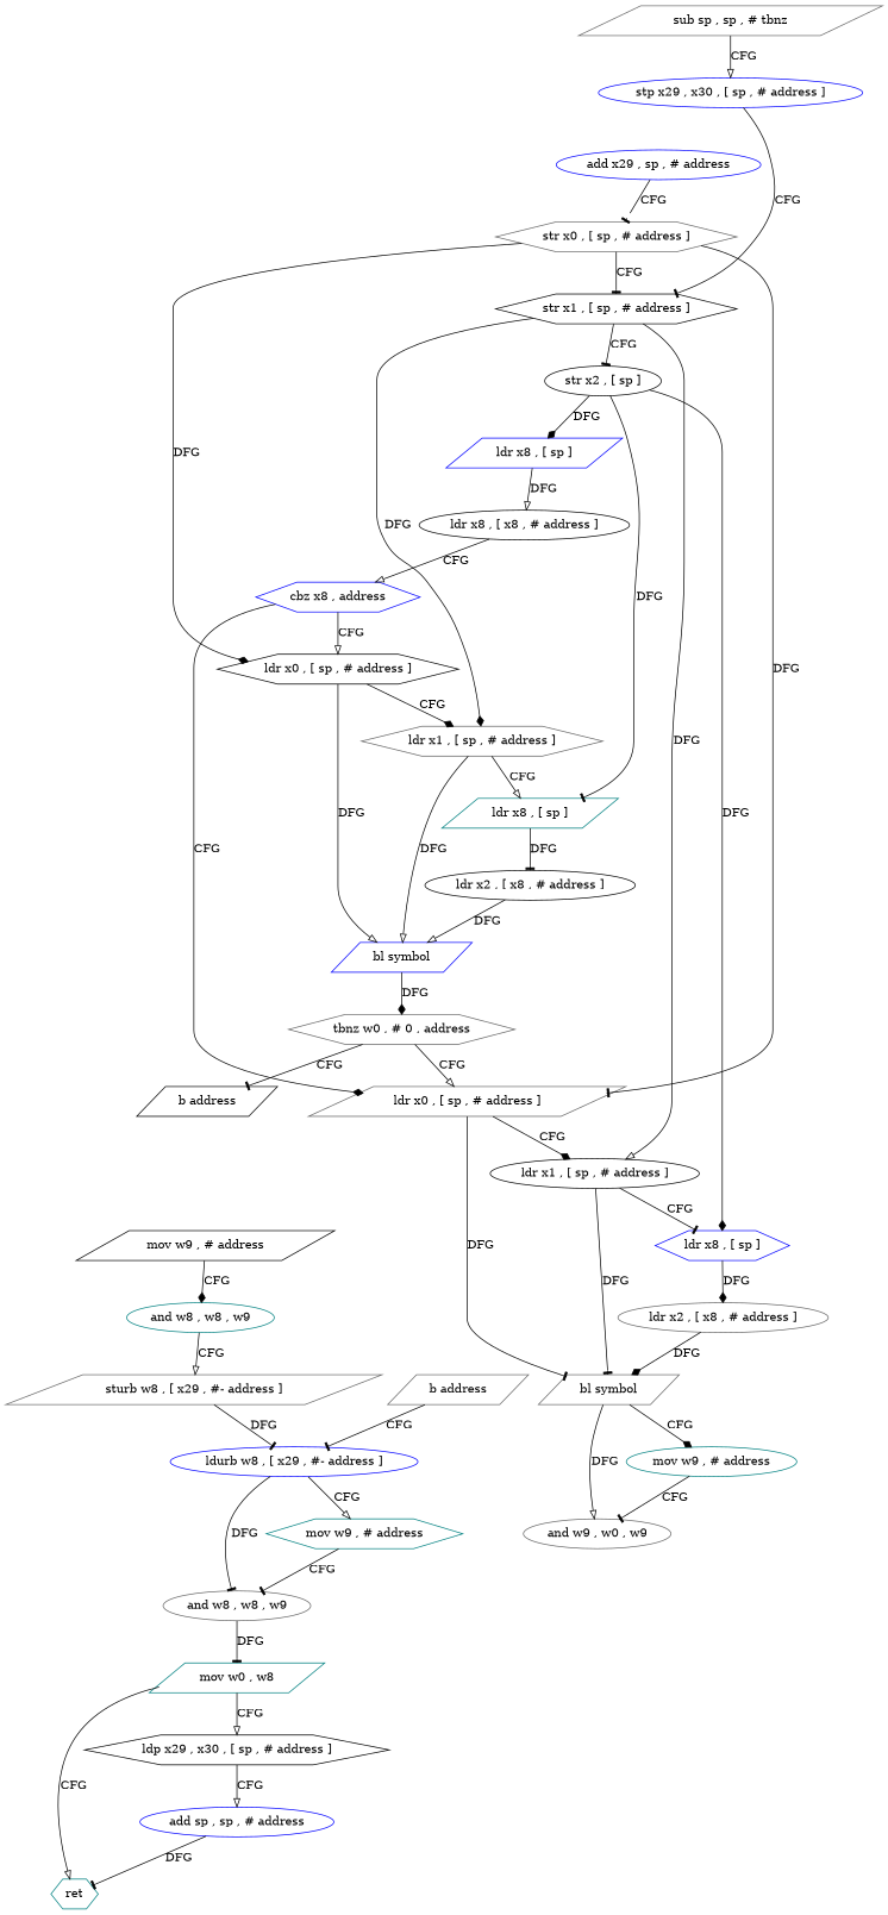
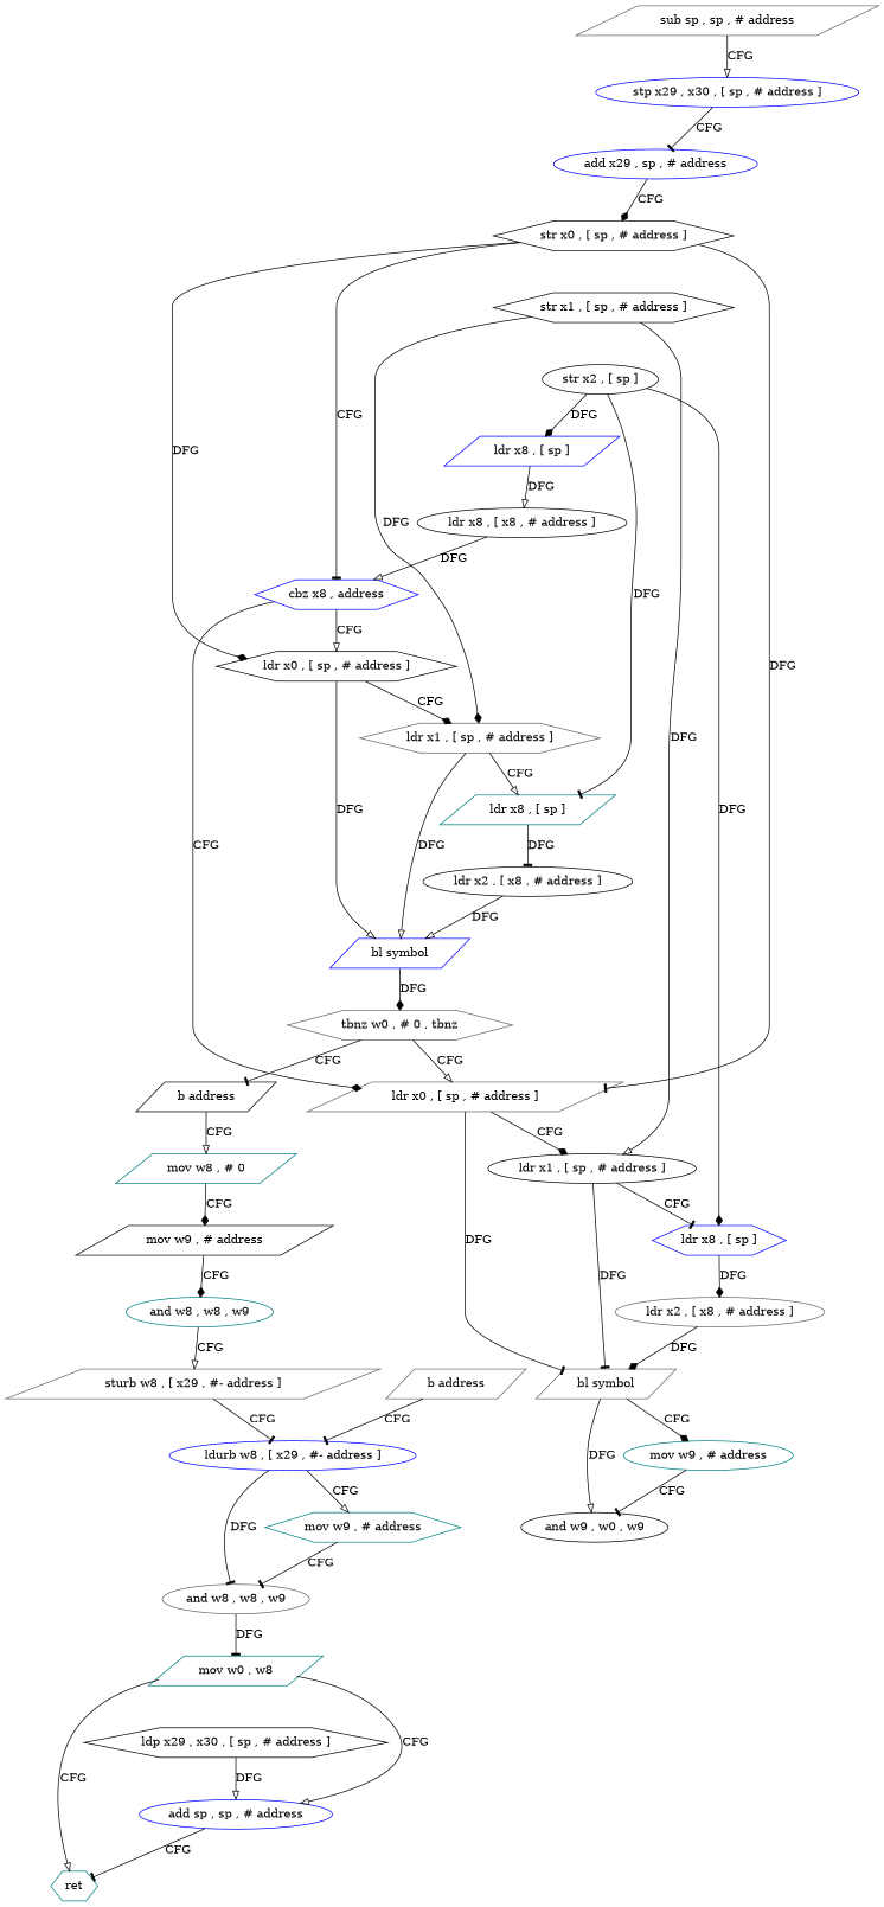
  digraph {
    node [color=gray40 shape=ellipse]
    edge [arrowhead=onormal]
-   n1 [label="sub sp , sp , # tbnz" shape=parallelogram]
+   n1 [label="sub sp , sp , # address" shape=parallelogram]
    n2 [color=blue label="stp x29 , x30 , [ sp , # address ]"]
    n3 [color=blue label="add x29 , sp , # address"]
-   n4 [label="str x0 , [ sp , # address ]" shape=hexagon]
+   n4 [color=black label="str x0 , [ sp , # address ]" shape=hexagon]
    n5 [color=black label="str x1 , [ sp , # address ]" shape=hexagon]
    n6 [label="ldr x0 , [ sp , # address ]" shape=parallelogram]
    n7 [color=black label="ldr x0 , [ sp , # address ]" shape=hexagon]
    n8 [color=black label="str x2 , [ sp ]"]
    n9 [color=black label="ldr x1 , [ sp , # address ]"]
    n10 [label="ldr x1 , [ sp , # address ]" shape=hexagon]
    n11 [label="bl symbol" shape=parallelogram]
    n12 [color=blue label="bl symbol" shape=parallelogram]
    n13 [color=blue label="ldr x8 , [ sp ]" shape=parallelogram]
    n14 [color=blue label="ldr x8 , [ sp ]" shape=hexagon]
    n15 [color=teal label="ldr x8 , [ sp ]" shape=parallelogram]
    n16 [color=black label="ldr x8 , [ x8 , # address ]"]
    n17 [label="ldr x2 , [ x8 , # address ]"]
    n18 [color=black label="ldr x2 , [ x8 , # address ]"]
    n19 [color=blue label="cbz x8 , address" shape=hexagon]
    n20 [color=teal label="mov w9 , # address"]
-   n21 [label="and w9 , w0 , w9"]
-   n22 [label="tbnz w0 , # 0 , address" shape=hexagon]
+   n21 [color=black label="and w9 , w0 , w9"]
+   n22 [label="tbnz w0 , # 0 , tbnz" shape=hexagon]
    n23 [label="b address" shape=parallelogram]
    n24 [color=blue label="ldurb w8 , [ x29 , #- address ]"]
    n25 [color=teal label="mov w9 , # address" shape=hexagon]
    n26 [label="and w8 , w8 , w9"]
    n27 [color=teal label="mov w0 , w8" shape=parallelogram]
    n28 [color=black label="b address" shape=parallelogram]
+   n29 [color=teal label="mov w8 , # 0" shape=parallelogram]
    n30 [color=black label="mov w9 , # address" shape=parallelogram]
    n31 [color=black label="ldp x29 , x30 , [ sp , # address ]" shape=hexagon]
    n32 [color=teal label=ret shape=hexagon]
    n33 [color=blue label="add sp , sp , # address"]
    n34 [color=teal label="and w8 , w8 , w9"]
    n35 [label="sturb w8 , [ x29 , #- address ]" shape=parallelogram]
    n1 -> n2 [label=CFG]
-   n2 -> n5 [arrowhead=tee label=CFG]
-   n3 -> n4 [arrowhead=tee label=CFG]
-   n4 -> n5 [arrowhead=tee label=CFG]
+   n2 -> n3 [arrowhead=tee label=CFG]
+   n3 -> n4 [arrowhead=diamond label=CFG]
+   n4 -> n19 [arrowhead=tee label=CFG]
    n4 -> n6 [arrowhead=tee label=DFG]
    n4 -> n7 [arrowhead=diamond label=DFG]
-   n5 -> n8 [arrowhead=tee label=CFG]
    n5 -> n9 [label=DFG]
    n5 -> n10 [arrowhead=diamond label=DFG]
    n6 -> n9 [arrowhead=diamond label=CFG]
    n6 -> n11 [arrowhead=tee label=DFG]
    n7 -> n10 [arrowhead=diamond label=CFG]
    n7 -> n12 [label=DFG]
    n8 -> n13 [arrowhead=diamond label=DFG]
    n8 -> n14 [arrowhead=diamond label=DFG]
    n8 -> n15 [arrowhead=tee label=DFG]
    n9 -> n11 [arrowhead=tee label=DFG]
    n9 -> n14 [arrowhead=tee label=CFG]
    n10 -> n12 [label=DFG]
    n10 -> n15 [label=CFG]
    n11 -> n20 [arrowhead=diamond label=CFG]
    n11 -> n21 [label=DFG]
    n12 -> n22 [arrowhead=diamond label=DFG]
    n13 -> n16 [label=DFG]
    n14 -> n17 [arrowhead=diamond label=DFG]
    n15 -> n18 [arrowhead=tee label=DFG]
-   n16 -> n19 [label=CFG]
+   n16 -> n19 [label=DFG]
    n17 -> n11 [arrowhead=diamond label=DFG]
    n18 -> n12 [label=DFG]
    n19 -> n6 [arrowhead=diamond label=CFG]
    n19 -> n7 [label=CFG]
    n20 -> n21 [arrowhead=tee label=CFG]
    n22 -> n6 [label=CFG]
    n22 -> n28 [arrowhead=tee label=CFG]
    n23 -> n24 [arrowhead=tee label=CFG]
    n24 -> n25 [label=CFG]
    n24 -> n26 [arrowhead=tee label=DFG]
    n25 -> n26 [arrowhead=tee label=CFG]
    n26 -> n27 [arrowhead=tee label=DFG]
-   n27 -> n31 [label=CFG]
+   n27 -> n33 [label=CFG]
    n27 -> n32 [label=CFG]
+   n28 -> n29 [label=CFG]
+   n29 -> n30 [arrowhead=diamond label=CFG]
    n30 -> n34 [arrowhead=diamond label=CFG]
-   n31 -> n33 [label=CFG]
-   n33 -> n32 [arrowhead=tee label=DFG]
+   n31 -> n33 [label=DFG]
+   n33 -> n32 [arrowhead=tee label=CFG]
    n34 -> n35 [label=CFG]
-   n35 -> n24 [arrowhead=tee label=DFG]
+   n35 -> n24 [arrowhead=tee label=CFG]
  }
